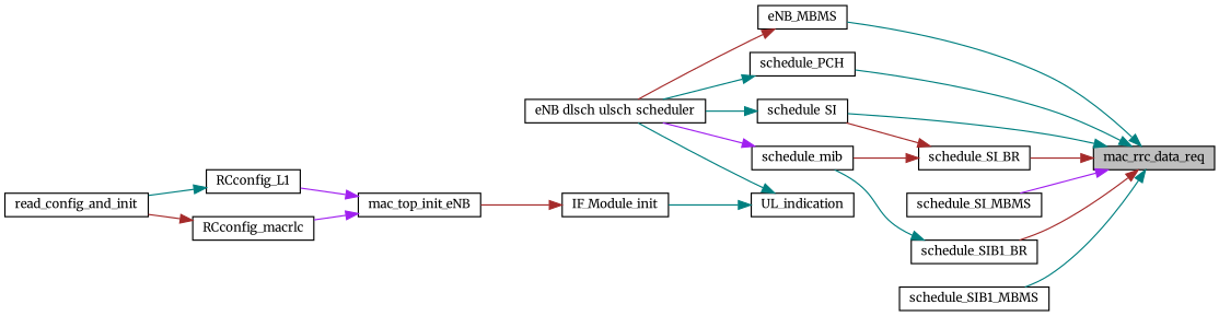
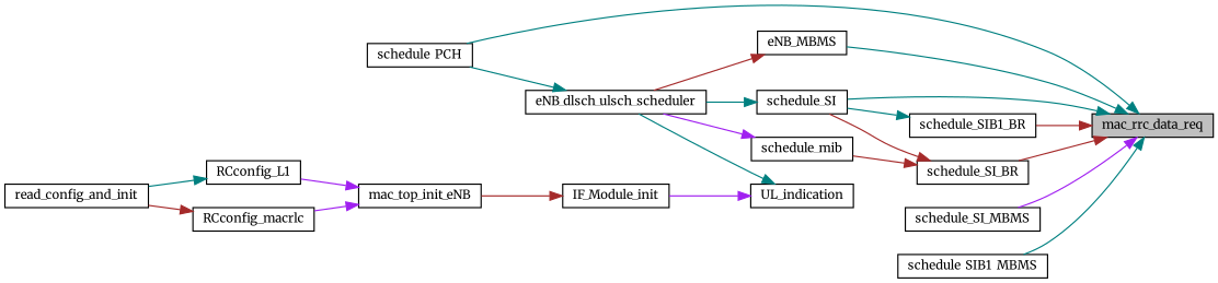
  digraph {
    fontname=Merriweather
    rankdir=RL
    node [color=black fillcolor=white fontname=Merriweather fontsize=10 shape=record style=filled]
    edge [color=teal dir=back fontname=Merriweather fontsize=10 labelfontname=Helvetica labelfontsize=10 style=solid]
    n1 [fillcolor=grey75 fontcolor=black height=0.2 label=mac_rrc_data_req width=0.4]
    n2 [height=0.2 label=eNB_MBMS width=0.4]
    n3 [height=0.2 label=schedule_PCH width=0.4]
    n4 [height=0.2 label=schedule_SI width=0.4]
    n5 [height=0.2 label=schedule_SI_BR width=0.4]
    n6 [height=0.2 label=schedule_SI_MBMS width=0.4]
    n7 [height=0.2 label=schedule_SIB1_BR width=0.4]
    n8 [height=0.2 label=schedule_SIB1_MBMS width=0.4]
    n9 [height=0.2 label=eNB_dlsch_ulsch_scheduler width=0.4]
    n10 [height=0.2 label=schedule_mib width=0.4]
    n11 [height=0.2 label=UL_indication width=0.4]
    n12 [height=0.2 label=IF_Module_init width=0.4]
    n13 [height=0.2 label=mac_top_init_eNB width=0.4]
    n14 [height=0.2 label=RCconfig_L1 width=0.4]
    n15 [height=0.2 label=RCconfig_macrlc width=0.4]
    n16 [height=0.2 label=read_config_and_init width=0.4]
    n1 -> n2
    n1 -> n3
    n1 -> n4
    n1 -> n5 [color=brown]
    n1 -> n6 [color=purple]
    n1 -> n7 [color=brown]
    n1 -> n8
    n2 -> n9 [color=brown]
-   n3 -> n9
+   n9 -> n3
    n4 -> n9
    n5 -> n4 [color=brown]
    n5 -> n10 [color=brown]
-   n7 -> n10
+   n7 -> n4
    n10 -> n9 [color=purple]
    n11 -> n9
-   n11 -> n12
+   n11 -> n12 [color=purple]
    n12 -> n13 [color=brown]
    n13 -> n14 [color=purple]
    n13 -> n15 [color=purple]
    n14 -> n16
    n15 -> n16 [color=brown]
  }
